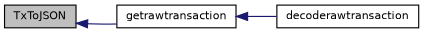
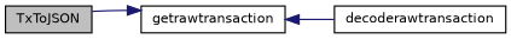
  digraph {
    rankdir=LR
    node [color=black fillcolor=white fontname=Helvetica fontsize=10 shape=record style=filled]
    edge [color=midnightblue dir=back fontname=Helvetica fontsize=10 labelfontname=Helvetica labelfontsize=10 style=solid]
    n1 [fillcolor=grey75 fontcolor=black height=0.2 label=TxToJSON width=0.4]
    n2 [height=0.2 label=getrawtransaction width=0.4]
    n3 [height=0.2 label=decoderawtransaction width=0.4]
-   n1 -> n2
+   n2 -> n1
    n2 -> n3
  }
